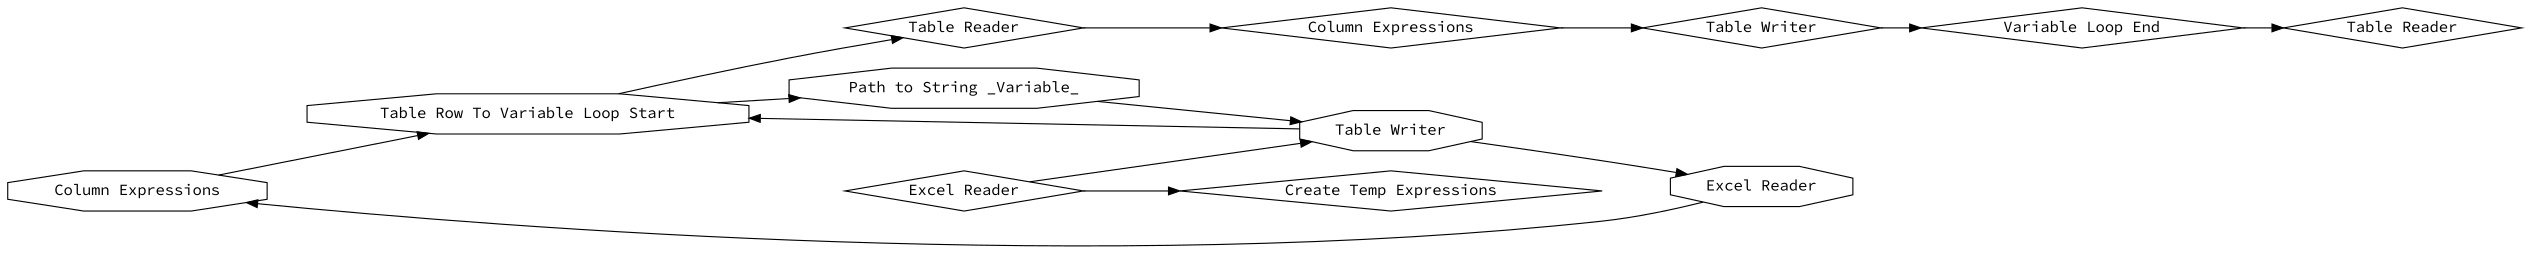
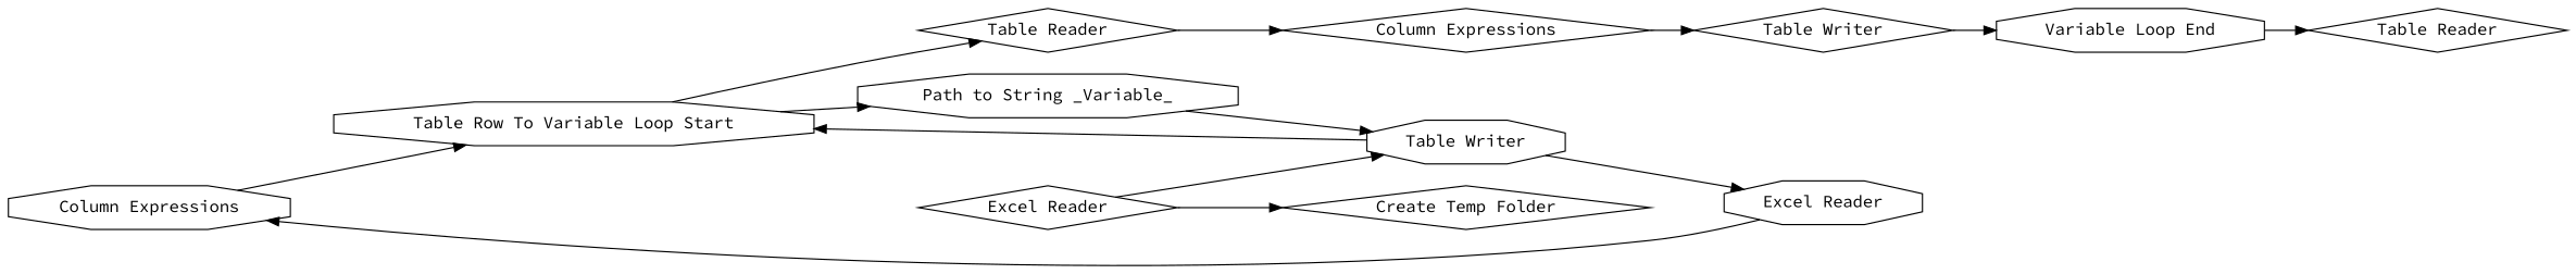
  digraph {
    fontname="Source Code Pro"
    rankdir=LR
    node [fontname="Source Code Pro" shape=octagon]
    edge [fontname="Source Code Pro"]
    n1 [label="Column Expressions"]
    n2 [label="Table Row To Variable Loop Start"]
    n3 [label="Table Reader" shape=diamond]
    n4 [label="Path to String _Variable_"]
    n5 [label="Column Expressions" shape=diamond]
-   n6 [label="Create Temp Expressions" shape=diamond]
+   n6 [label="Create Temp Folder" shape=diamond]
    n7 [label="Table Writer"]
    n8 [label="Excel Reader"]
-   n9 [label="Variable Loop End" shape=diamond]
+   n9 [label="Variable Loop End"]
    n10 [label="Table Reader" shape=diamond]
    n11 [label="Table Writer" shape=diamond]
    n12 [label="Excel Reader" shape=diamond]
    n1 -> n2
    n2 -> n3
    n2 -> n4
    n3 -> n5
    n4 -> n7
    n5 -> n11
    n7 -> n2
    n7 -> n8
    n8 -> n1
    n9 -> n10
    n11 -> n9
    n12 -> n6
    n12 -> n7
  }
